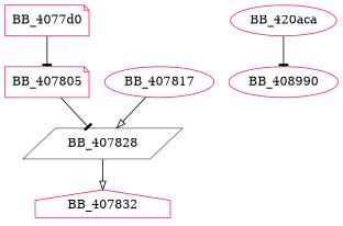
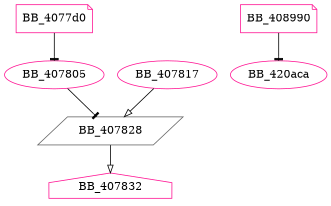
  digraph {
    node [color=deeppink shape=ellipse]
    edge [arrowhead=tee]
    BB_4077d0 [shape=note]
-   BB_407805 [shape=note]
+   BB_407805
    BB_407828 [color=gray40 shape=parallelogram]
    BB_407817
    BB_407832 [shape=house]
-   BB_408990
+   BB_408990 [shape=note]
    BB_420aca
    BB_4077d0 -> BB_407805
    BB_407805 -> BB_407828
    BB_407828 -> BB_407832 [arrowhead=onormal]
    BB_407817 -> BB_407828 [arrowhead=onormal]
-   BB_420aca -> BB_408990
+   BB_408990 -> BB_420aca
  }
